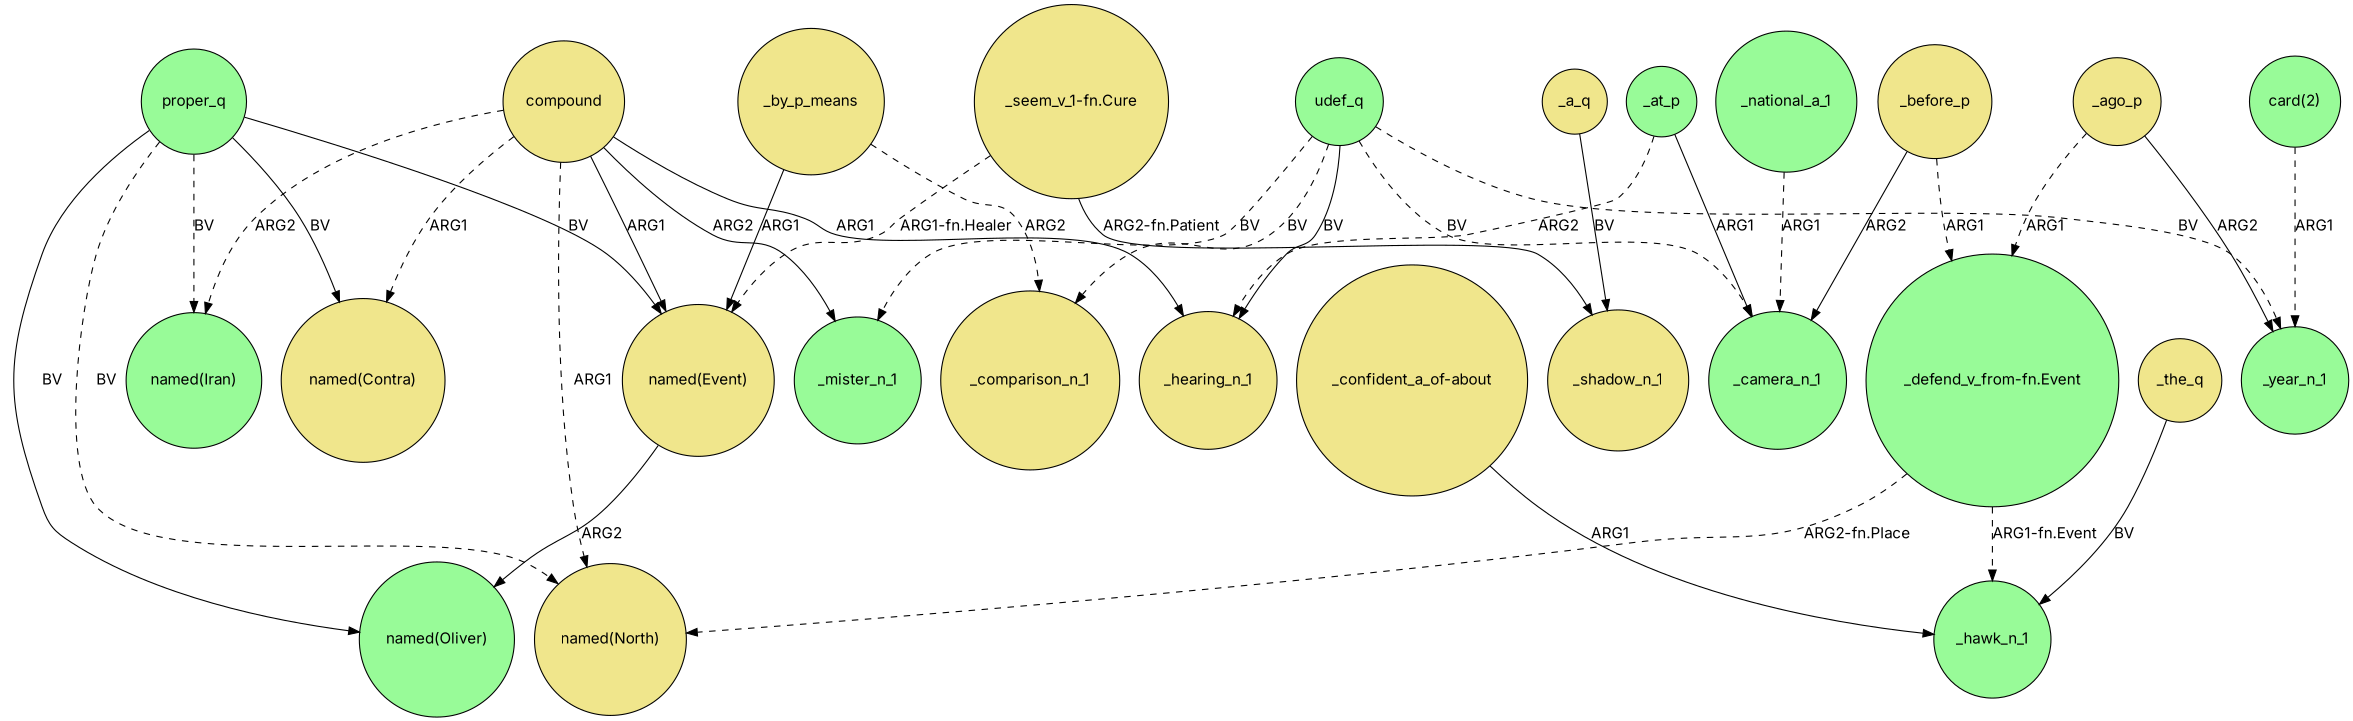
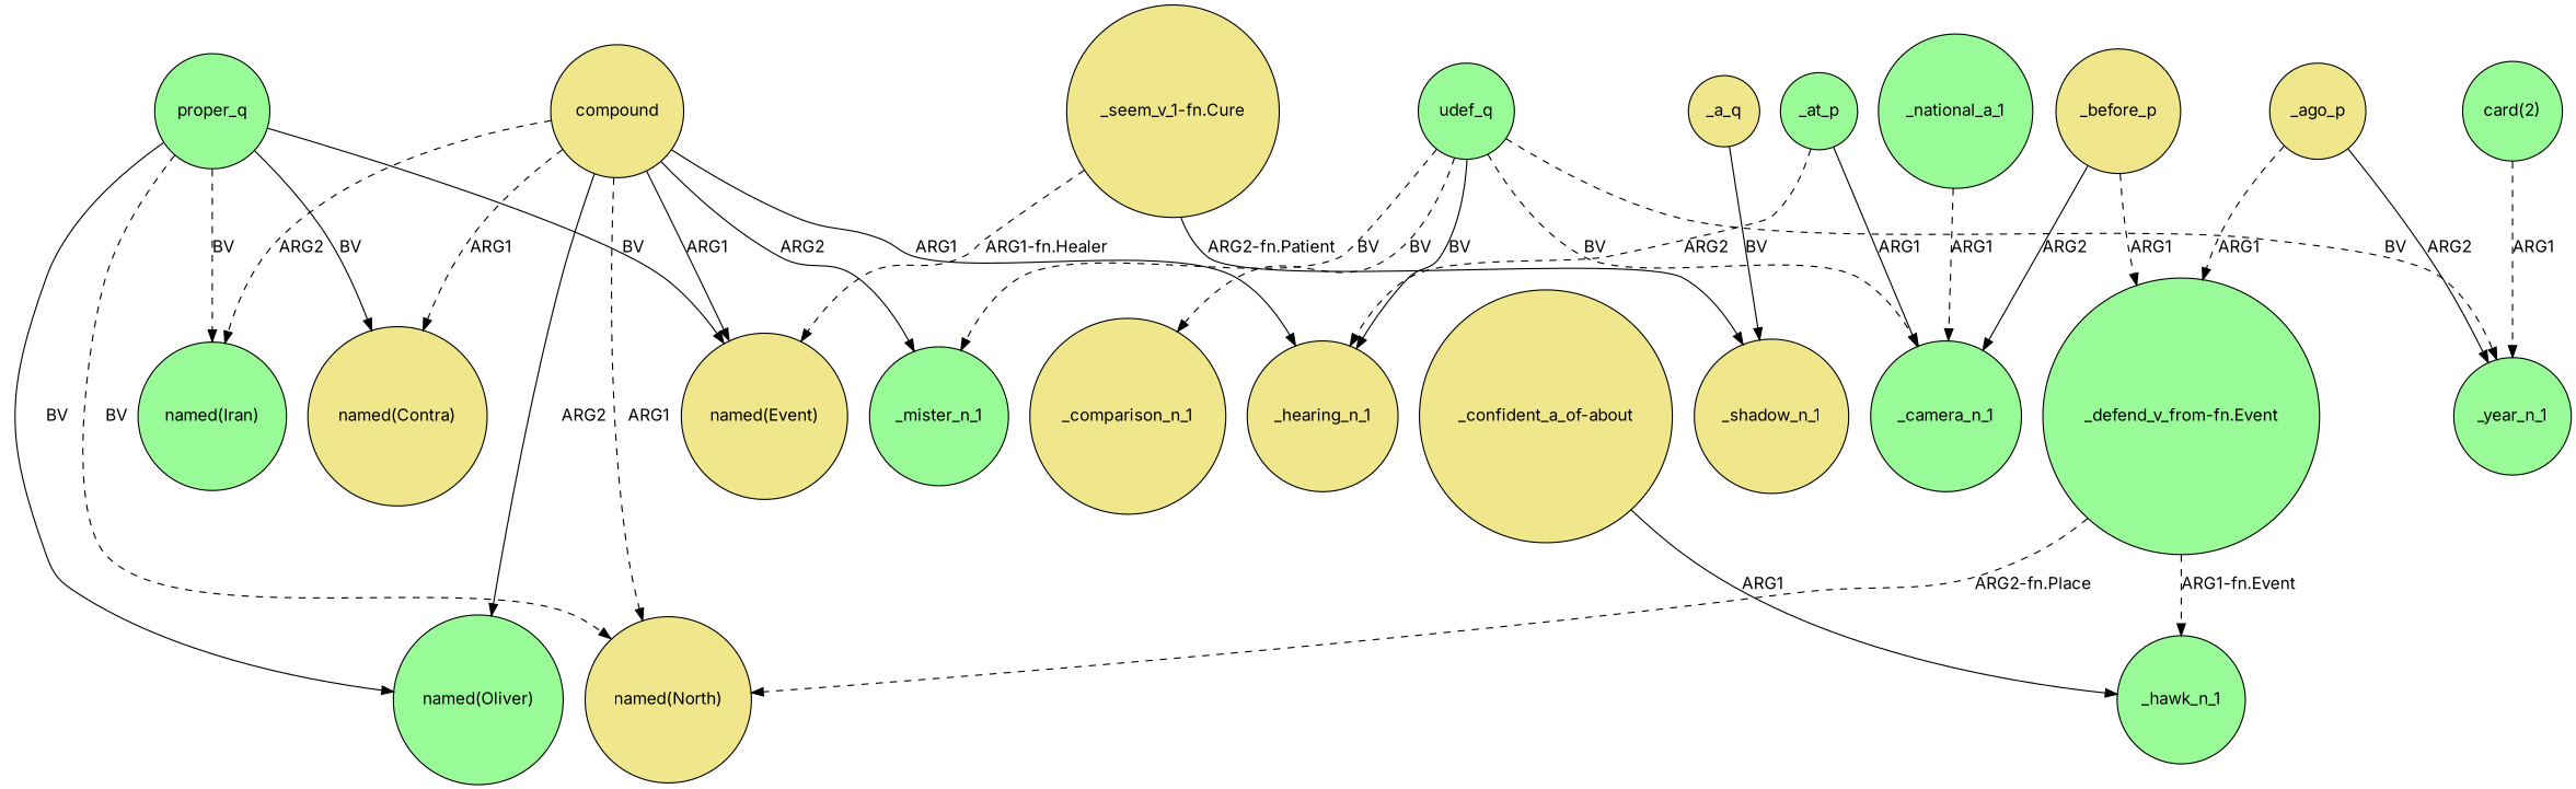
  digraph {
    fontname=Inter
    node [fillcolor=khaki fontname=Inter shape=circle style=filled]
    edge [fontname=Inter style=dashed]
    proper_q [fillcolor=palegreen]
    "named(Iran)" [fillcolor=palegreen]
    "named(Oliver)" [fillcolor=palegreen]
    "named(North)"
    n5 [label="named(Event)"]
    "named(Contra)"
    "_defend_v_from-fn.Event" [fillcolor=palegreen]
    _before_p
    _camera_n_1 [fillcolor=palegreen]
    _hawk_n_1 [fillcolor=palegreen]
    compound
    _mister_n_1 [fillcolor=palegreen]
    _hearing_n_1
    _national_a_1 [fillcolor=palegreen]
    _at_p [fillcolor=palegreen]
    "_confident_a_of-about"
    udef_q [fillcolor=palegreen]
    _comparison_n_1
    _year_n_1 [fillcolor=palegreen]
    _ago_p
    _a_q
    _shadow_n_1
-   _the_q
-   _by_p_means
    "card(2)" [fillcolor=palegreen]
    "_seem_v_1-fn.Cure"
    proper_q -> "named(Iran)" [label=BV]
    proper_q -> "named(Oliver)" [label=BV style=solid]
    proper_q -> "named(North)" [label=BV]
    proper_q -> n5 [label=BV style=solid]
    proper_q -> "named(Contra)" [label=BV style=solid]
    "_defend_v_from-fn.Event" -> "named(North)" [label="ARG2-fn.Place"]
    "_defend_v_from-fn.Event" -> _hawk_n_1 [label="ARG1-fn.Event"]
    _before_p -> "_defend_v_from-fn.Event" [label=ARG1]
    _before_p -> _camera_n_1 [label=ARG2 style=solid]
    compound -> "named(Iran)" [label=ARG2]
-   n5 -> "named(Oliver)" [label=ARG2 style=solid]
+   compound -> "named(Oliver)" [label=ARG2 style=solid]
    compound -> "named(North)" [label=ARG1]
    compound -> n5 [label=ARG1 style=solid]
    compound -> "named(Contra)" [label=ARG1]
    compound -> _mister_n_1 [label=ARG2 style=solid]
    compound -> _hearing_n_1 [label=ARG1 style=solid]
    _national_a_1 -> _camera_n_1 [label=ARG1]
    _at_p -> _camera_n_1 [label=ARG1 style=solid]
    _at_p -> _hearing_n_1 [label=ARG2]
    "_confident_a_of-about" -> _hawk_n_1 [label=ARG1 style=solid]
    udef_q -> _camera_n_1 [label=BV]
    udef_q -> _mister_n_1 [label=BV]
    udef_q -> _hearing_n_1 [label=BV style=solid]
    udef_q -> _comparison_n_1 [label=BV]
    udef_q -> _year_n_1 [label=BV]
    _ago_p -> "_defend_v_from-fn.Event" [label=ARG1]
    _ago_p -> _year_n_1 [label=ARG2 style=solid]
    _a_q -> _shadow_n_1 [label=BV style=solid]
-   _the_q -> _hawk_n_1 [label=BV style=solid]
-   _by_p_means -> n5 [label=ARG1 style=solid]
-   _by_p_means -> _comparison_n_1 [label=ARG2]
    "card(2)" -> _year_n_1 [label=ARG1]
    "_seem_v_1-fn.Cure" -> n5 [label="ARG1-fn.Healer"]
    "_seem_v_1-fn.Cure" -> _shadow_n_1 [label="ARG2-fn.Patient" style=solid]
  }
